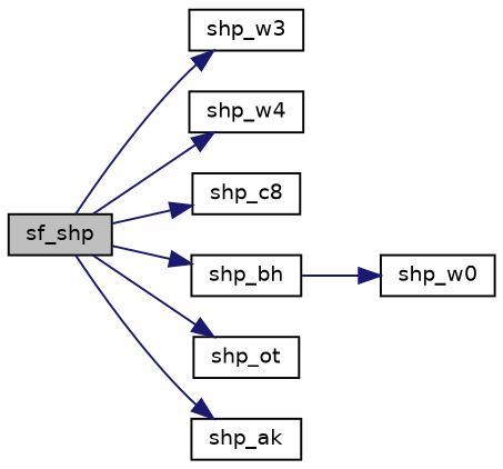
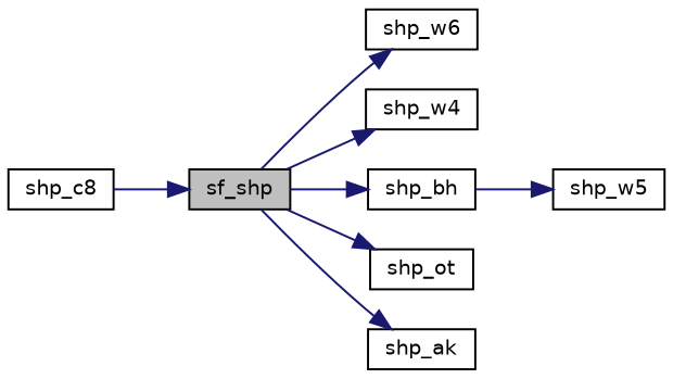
  digraph {
    rankdir=LR
    node [color=black fillcolor=white fontname=Helvetica fontsize=10 shape=record style=filled]
    edge [color=midnightblue fontname=Helvetica fontsize=10 labelfontname=Helvetica labelfontsize=10 style=solid]
    n1 [fillcolor=grey75 fontcolor=black height=0.2 label=sf_shp width=0.4]
-   n2 [height=0.2 label=shp_w3 width=0.4]
+   n2 [height=0.2 label=shp_w6 width=0.4]
    n3 [height=0.2 label=shp_w4 width=0.4]
    n4 [height=0.2 label=shp_c8 width=0.4]
    n5 [height=0.2 label=shp_bh width=0.4]
    n6 [height=0.2 label=shp_ot width=0.4]
    n7 [height=0.2 label=shp_ak width=0.4]
-   n8 [height=0.2 label=shp_w0 width=0.4]
+   n8 [height=0.2 label=shp_w5 width=0.4]
    n1 -> n2
    n1 -> n3
-   n1 -> n4
+   n4 -> n1
    n1 -> n5
    n1 -> n6
    n1 -> n7
    n5 -> n8
  }
